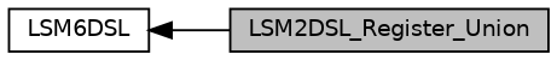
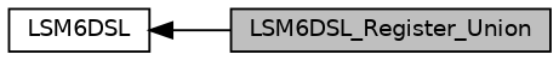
  digraph {
    rankdir=LR
    node [color=black fontname=Helvetica fontsize=10 shape=box style=filled]
    n1 [fillcolor=white height=0.2 label=LSM6DSL width=0.4]
-   n2 [fillcolor=grey75 fontcolor=black height=0.2 label=LSM2DSL_Register_Union width=0.4]
+   n2 [fillcolor=grey75 fontcolor=black height=0.2 label=LSM6DSL_Register_Union width=0.4]
    n1 -> n2 [dir=back fontname=Helvetica fontsize=10 labelfontname=Helvetica labelfontsize=10 shape=plaintext style=solid]
  }
